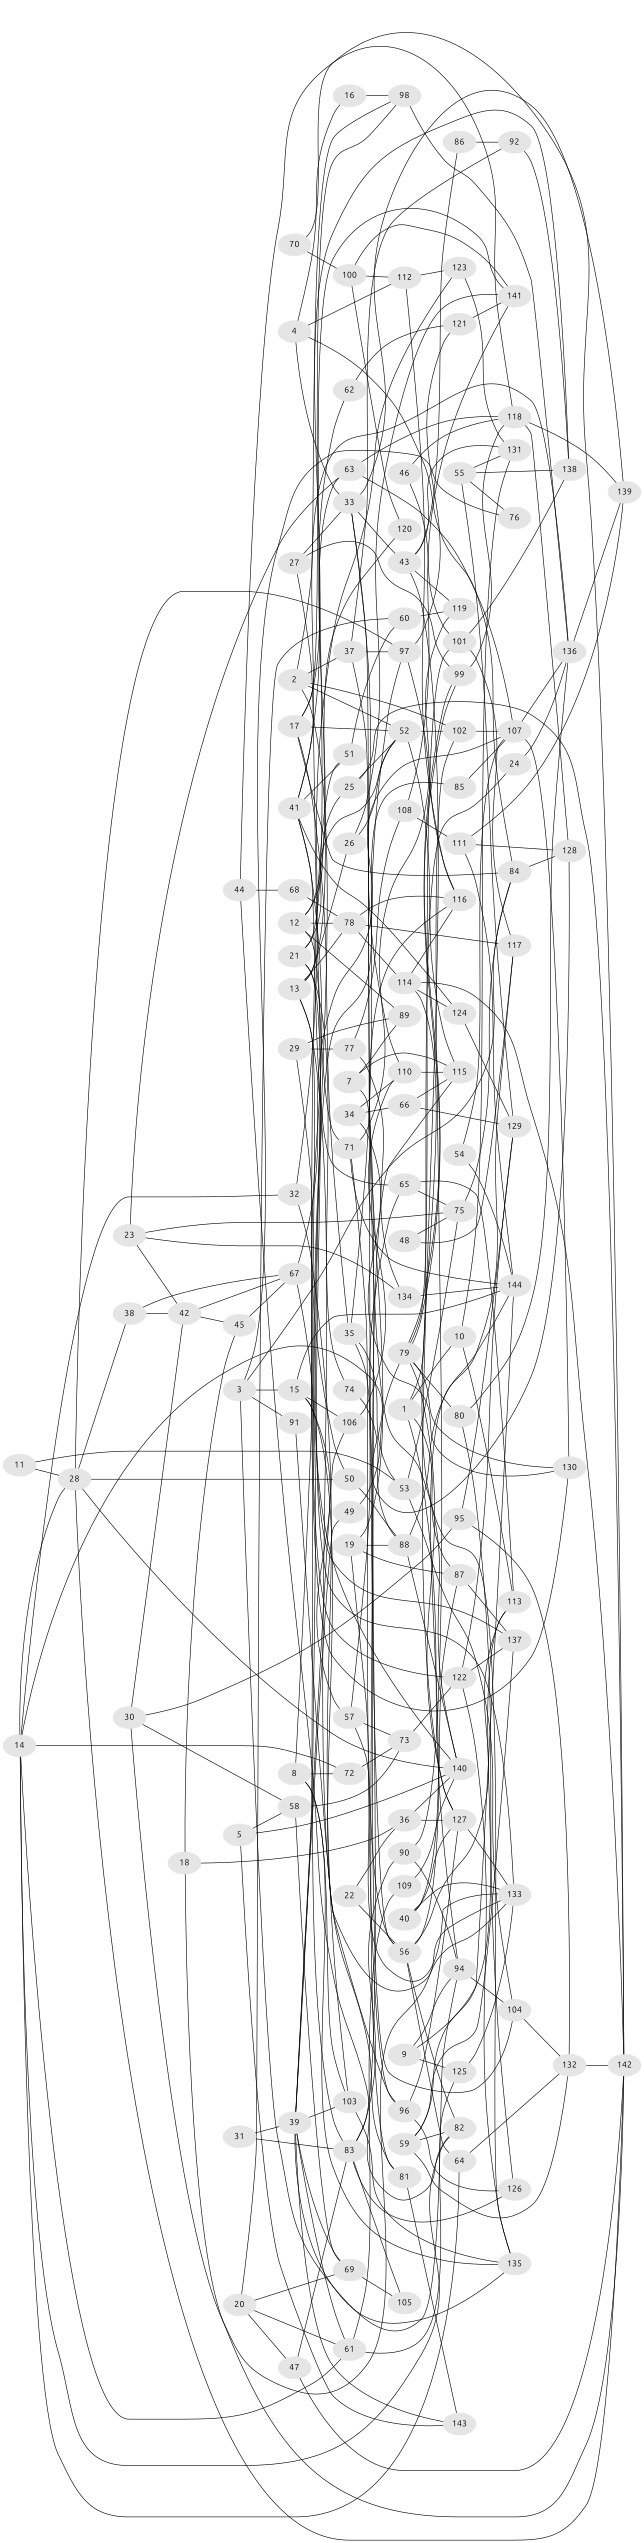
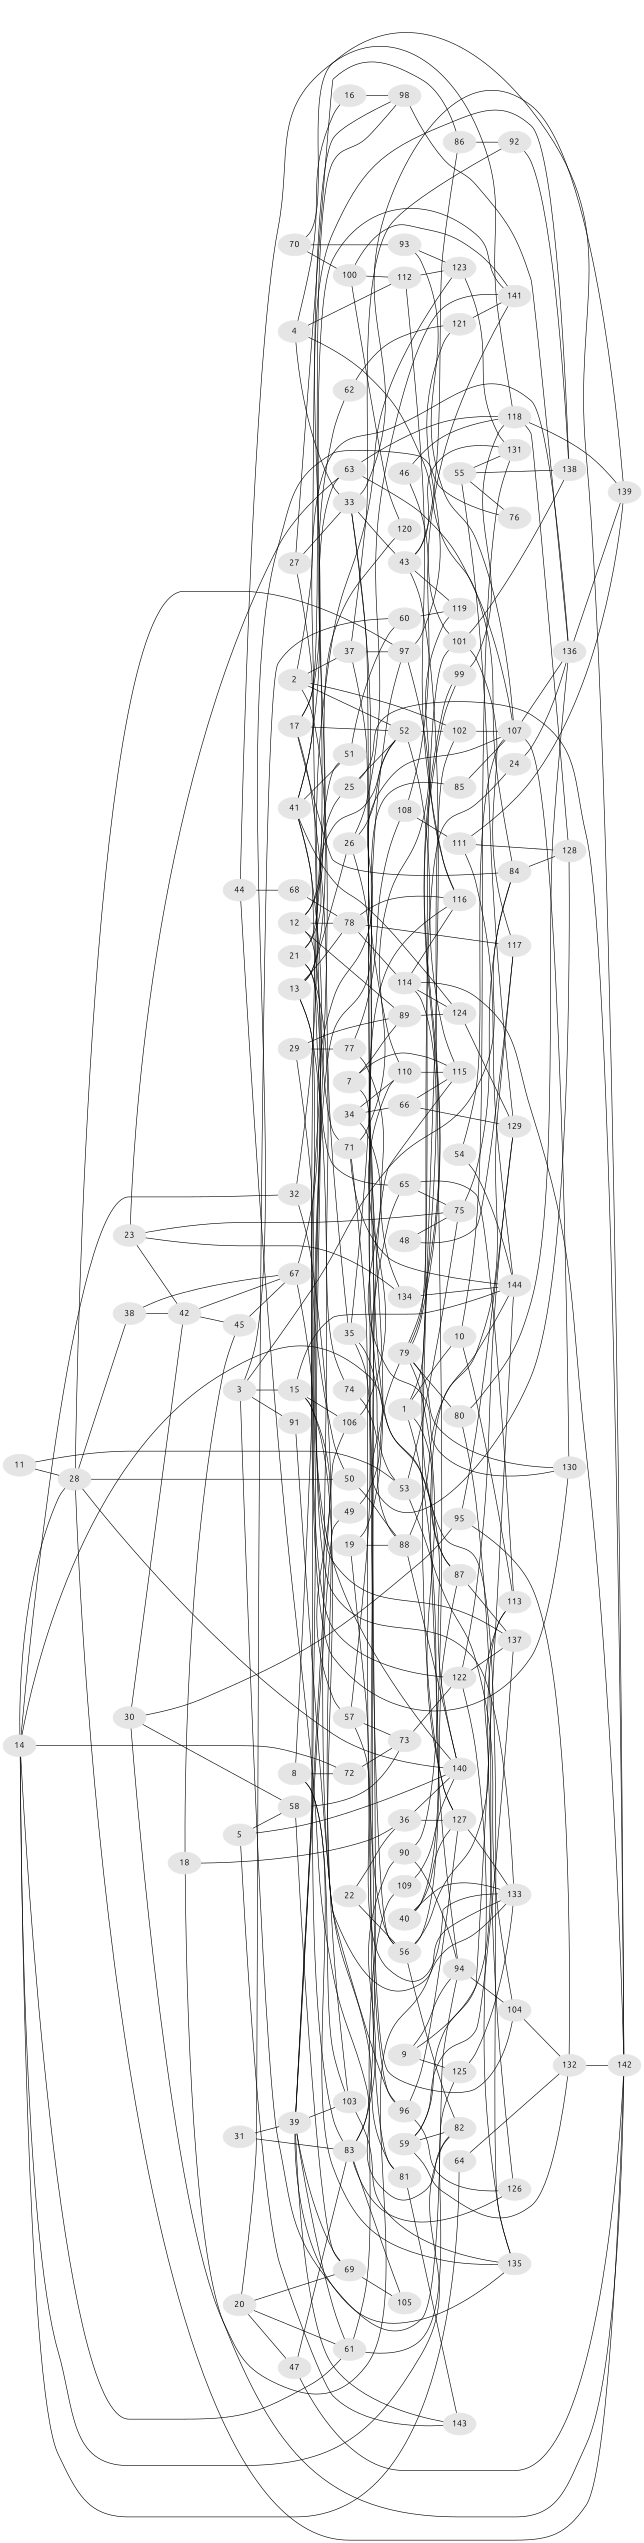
  graph {
    fontname=Ubuntu
    rankdir=LR
    node [color=gray90 fontname=Ubuntu style=filled]
    edge [fontname=Ubuntu]
    1
    10
    24
    87
    94
    113
    131
    136
    137
    104
    2
    37
    52
    98
    102
    140
    56
    97
    92
    115
    107
    3
    15
    76
    84
    91
    57
    96
    106
    144
    128
    133
    4
    16
    33
    112
    43
    110
    139
    116
    123
    5
    58
    143
    69
    73
    25
    142
    62
    121
    95
    129
    132
    7
    89
    124
    8
    51
    72
    103
    135
    60
    9
    125
    11
    28
    53
    38
    50
    75
    12
    63
    78
    118
    117
    114
    13
    26
    81
    120
    122
    141
    14
    32
    61
    64
    82
    109
    65
    127
    126
    17
    35
    138
    18
    36
    45
    67
    19
    88
    20
    47
    83
    119
    105
    21
    74
    22
    23
    42
    134
    27
    71
    99
    29
    77
    130
    108
    30
    31
    39
    49
    85
    90
    86
    34
    66
    79
    40
    41
    44
    68
    46
    101
    48
    80
    54
    55
    59
    70
+   93
    100
    111
    1 -- 10
    1 -- 24
    1 -- 87
    1 -- 94
    10 -- 113
    10 -- 131
    24 -- 136
    87 -- 137
    94 -- 104
    136 -- 139
    104 -- 132
    2 -- 37
    2 -- 52
    2 -- 98
    2 -- 102
    2 -- 140
    37 -- 56
    37 -- 97
    37 -- 92
    52 -- 102
    52 -- 115
    98 -- 136
    102 -- 107
    56 -- 87
    56 -- 113
-   56 -- 64
    56 -- 82
    97 -- 116
    97 -- 121
    92 -- 138
    107 -- 136
    107 -- 130
    3 -- 94
    3 -- 15
    3 -- 76
    3 -- 84
    3 -- 91
    15 -- 57
    15 -- 96
    15 -- 106
    15 -- 144
    84 -- 128
    91 -- 133
    57 -- 133
    57 -- 73
    57 -- 65
    96 -- 127
    96 -- 126
    106 -- 110
    4 -- 84
    4 -- 16
    4 -- 33
    4 -- 112
    16 -- 98
    33 -- 140
    33 -- 43
    33 -- 110
    33 -- 139
    112 -- 116
    112 -- 123
    43 -- 131
    43 -- 127
    43 -- 119
    43 -- 86
    110 -- 115
    123 -- 131
    5 -- 140
    5 -- 58
    5 -- 143
    58 -- 69
    58 -- 73
    69 -- 105
    73 -- 122
    25 -- 52
    25 -- 142
    62 -- 121
    121 -- 141
    95 -- 129
    95 -- 132
    132 -- 142
    7 -- 104
    7 -- 115
    7 -- 89
+   89 -- 124
    124 -- 129
    8 -- 51
    8 -- 72
    8 -- 103
    8 -- 135
    51 -- 60
    72 -- 73
    103 -- 135
    60 -- 119
    9 -- 94
    9 -- 113
    9 -- 125
    125 -- 133
    11 -- 28
    11 -- 53
    28 -- 140
    28 -- 97
    28 -- 142
    28 -- 38
    28 -- 50
    53 -- 104
    53 -- 75
    38 -- 67
    38 -- 42
    50 -- 88
    75 -- 84
    12 -- 137
    12 -- 25
    12 -- 89
    12 -- 63
    12 -- 78
    63 -- 107
    63 -- 118
    78 -- 116
    78 -- 117
    78 -- 114
    118 -- 128
    118 -- 139
    114 -- 116
    114 -- 142
    114 -- 124
    114 -- 135
    13 -- 78
    13 -- 26
    13 -- 81
    13 -- 120
    13 -- 122
-   19 -- 87
+   26 -- 87
    26 -- 52
    26 -- 141
    81 -- 143
    122 -- 137
    122 -- 129
    122 -- 135
    14 -- 128
    14 -- 72
    14 -- 28
    14 -- 32
    14 -- 61
    14 -- 64
    14 -- 82
    32 -- 123
    32 -- 103
    61 -- 125
    61 -- 109
    64 -- 132
    109 -- 140
    65 -- 113
    65 -- 75
    127 -- 133
    17 -- 52
    17 -- 98
    17 -- 84
    17 -- 35
    17 -- 138
    35 -- 97
    35 -- 53
    35 -- 81
    18 -- 142
    18 -- 36
    18 -- 45
    36 -- 140
    36 -- 127
    45 -- 67
    67 -- 107
    67 -- 83
    19 -- 56
    19 -- 116
    19 -- 88
    88 -- 140
    88 -- 144
    20 -- 69
    20 -- 60
    20 -- 61
    20 -- 47
    47 -- 142
    47 -- 83
    83 -- 115
    83 -- 126
    83 -- 105
    83 -- 90
    21 -- 52
    21 -- 133
    21 -- 141
    21 -- 74
    74 -- 88
    22 -- 56
    22 -- 36
    23 -- 75
    23 -- 63
    23 -- 42
    23 -- 134
    42 -- 45
    42 -- 67
    134 -- 144
    27 -- 33
    27 -- 71
-   27 -- 99
+   27 -- 86
    71 -- 96
    71 -- 144
    71 -- 119
    99 -- 118
    29 -- 89
    29 -- 77
    29 -- 130
    77 -- 134
    77 -- 108
    108 -- 141
    108 -- 111
    30 -- 133
    30 -- 58
    30 -- 95
    30 -- 42
    31 -- 83
    31 -- 39
    39 -- 106
    39 -- 143
    39 -- 69
    39 -- 103
    39 -- 135
    39 -- 61
    39 -- 49
    39 -- 85
    49 -- 79
    85 -- 107
    90 -- 94
    90 -- 102
    86 -- 92
    34 -- 110
    34 -- 130
    34 -- 66
    66 -- 115
    66 -- 129
    79 -- 127
    79 -- 99
    79 -- 99
    79 -- 130
    79 -- 101
    79 -- 80
    40 -- 133
    40 -- 117
    40 -- 127
    41 -- 136
    41 -- 62
    41 -- 124
    41 -- 51
    41 -- 50
    41 -- 65
    44 -- 118
    44 -- 82
    44 -- 68
    68 -- 78
    46 -- 118
    46 -- 101
    101 -- 117
    101 -- 138
    48 -- 75
    48 -- 117
    80 -- 136
    80 -- 126
    54 -- 107
    54 -- 144
    55 -- 131
    55 -- 76
    55 -- 129
    55 -- 138
    59 -- 137
    59 -- 144
    59 -- 132
    59 -- 82
    70 -- 142
+   70 -- 93
    70 -- 100
+   93 -- 107
+   93 -- 123
    100 -- 112
    100 -- 120
    100 -- 141
    111 -- 144
    111 -- 128
    111 -- 139
  }
